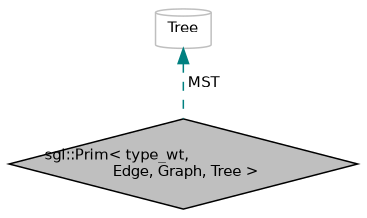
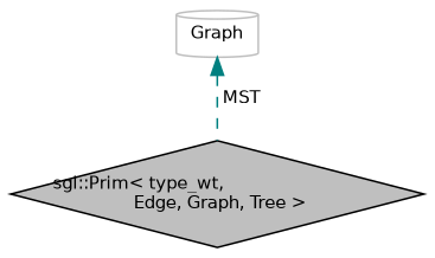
  digraph {
    node [fontname=Helvetica fontsize=10 style=filled]
    n1 [color=black fillcolor=grey75 fontcolor=black height=0.2 label="sgl::Prim\< type_wt,\l Edge, Graph, Tree \>" shape=diamond width=0.4]
-   n2 [color=grey75 fillcolor=white height=0.2 label=Tree shape=cylinder width=0.4]
+   n2 [color=grey75 fillcolor=white height=0.2 label="Graph" shape=cylinder width=0.4]
    n2 -> n1 [color=teal dir=back fontname=Helvetica fontsize=10 label=" MST" labelfontname=Helvetica labelfontsize=10 style=dashed]
  }
